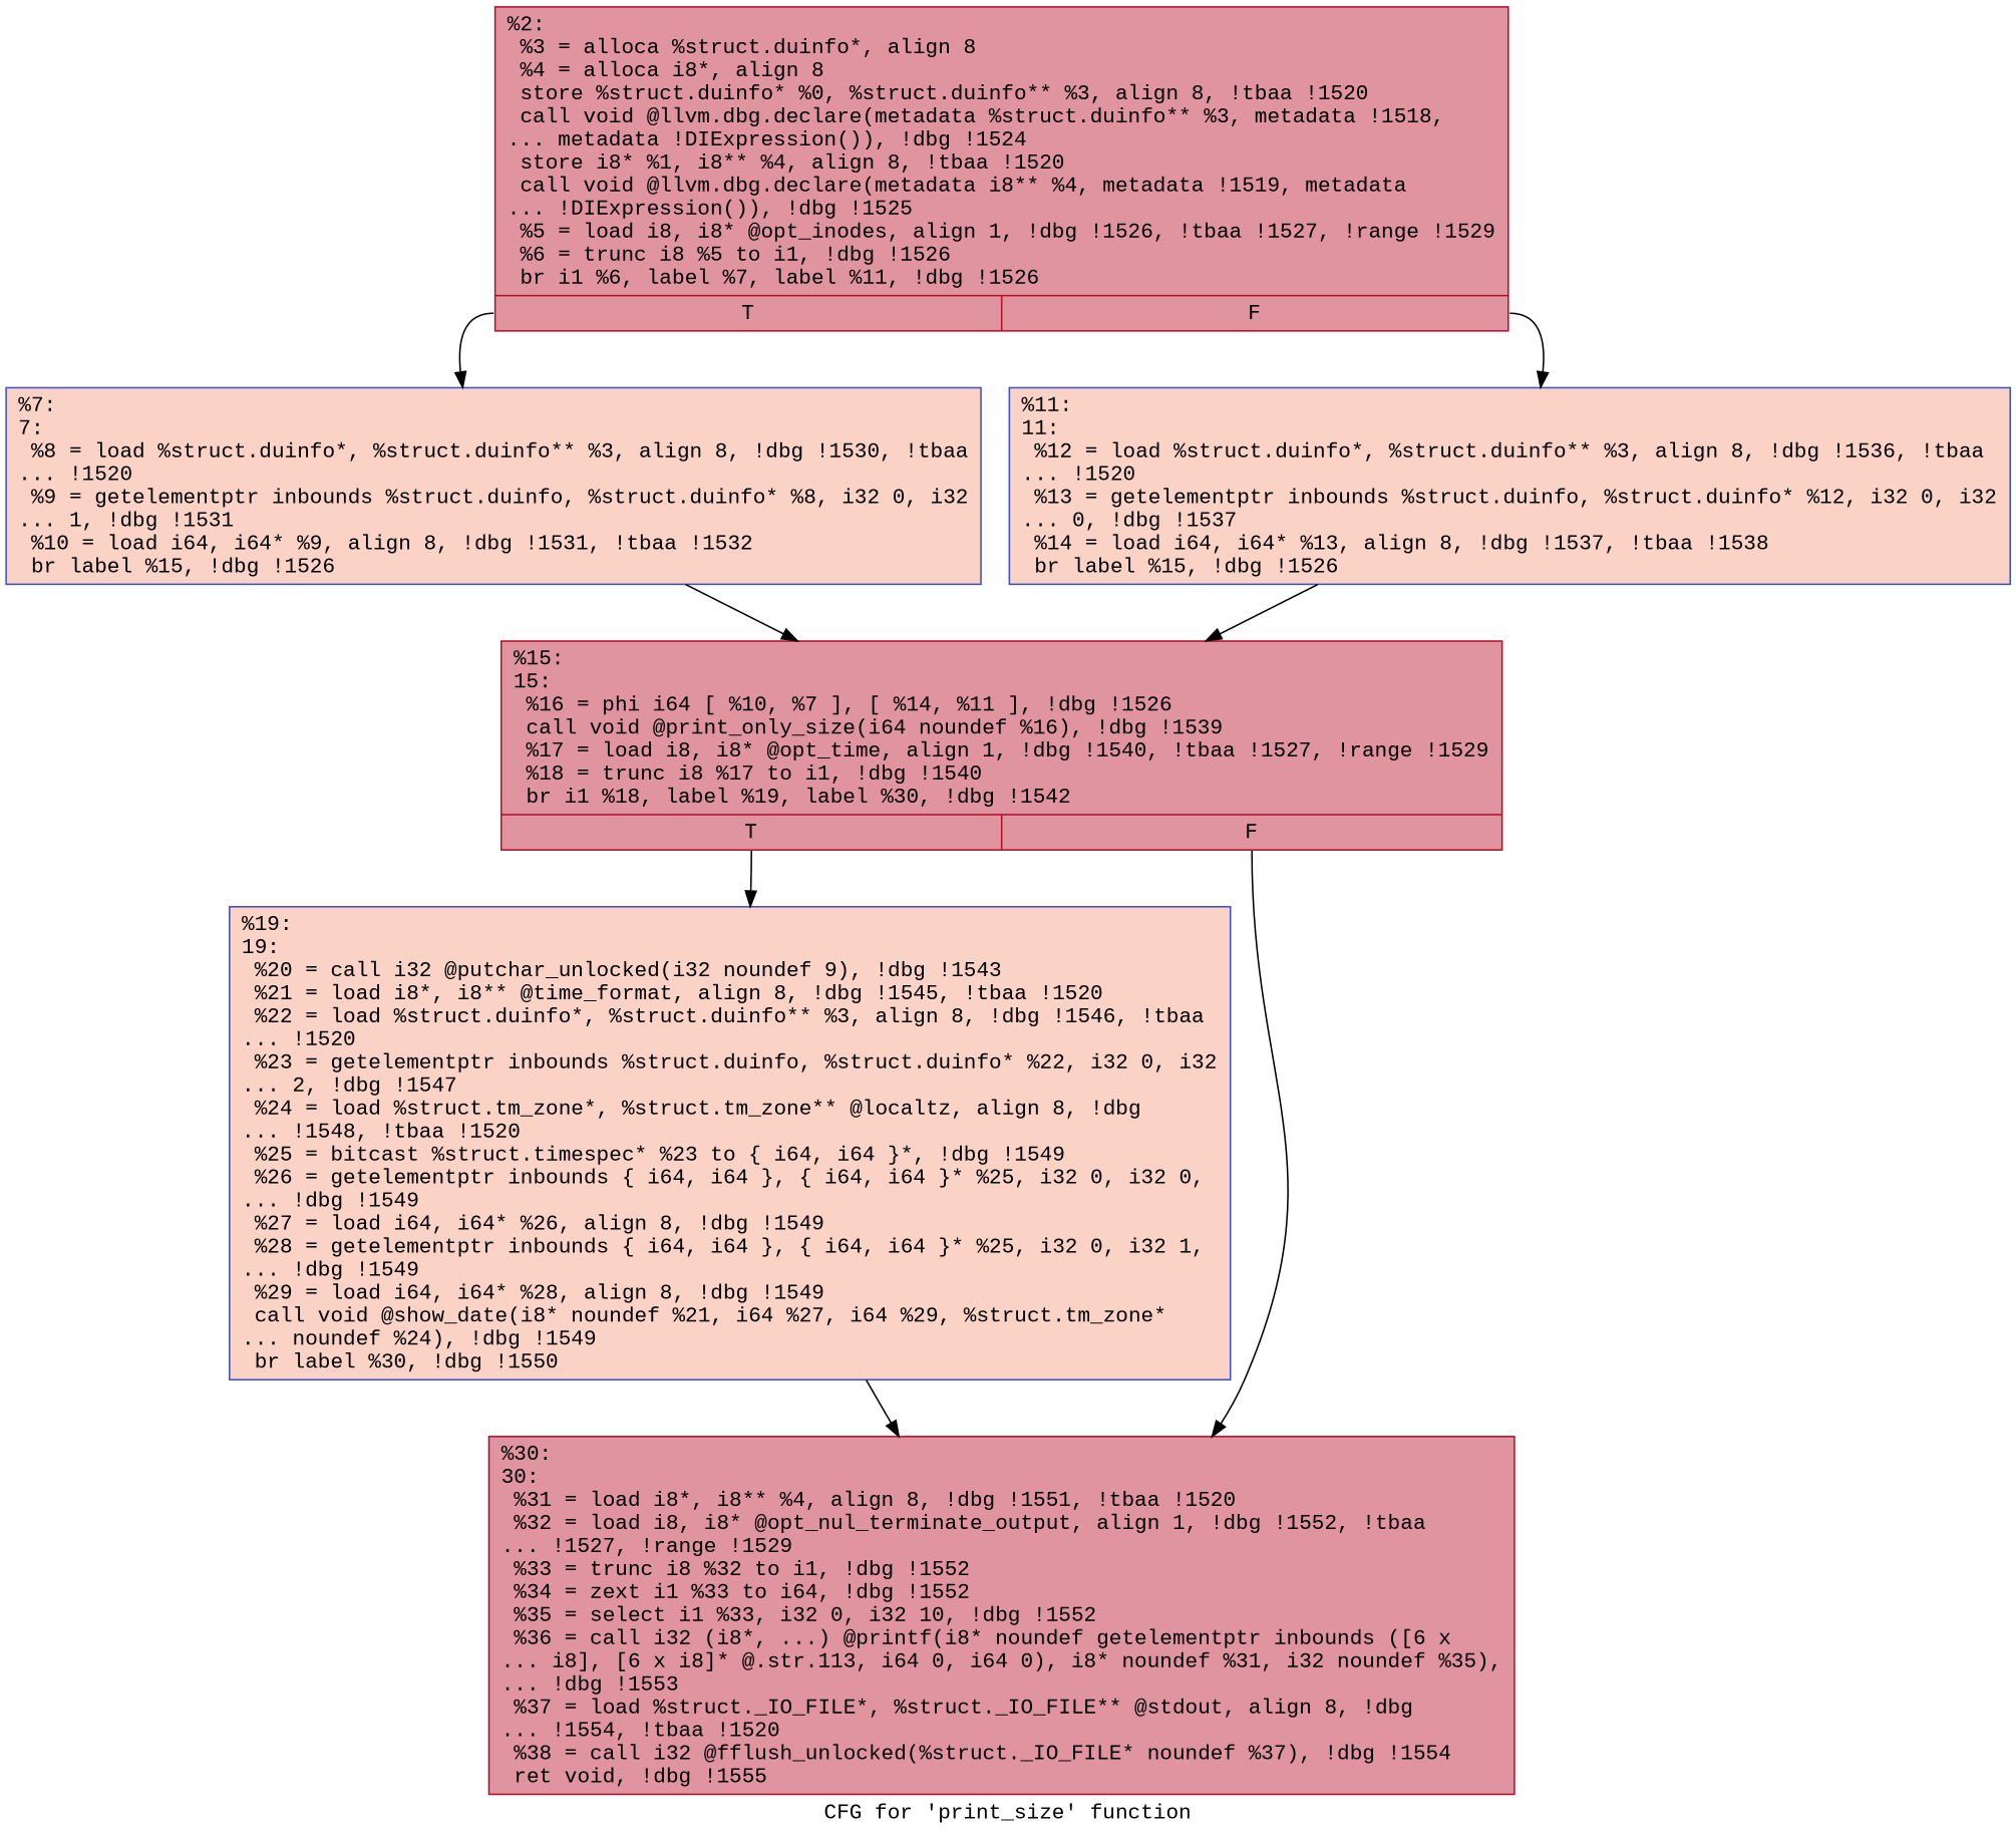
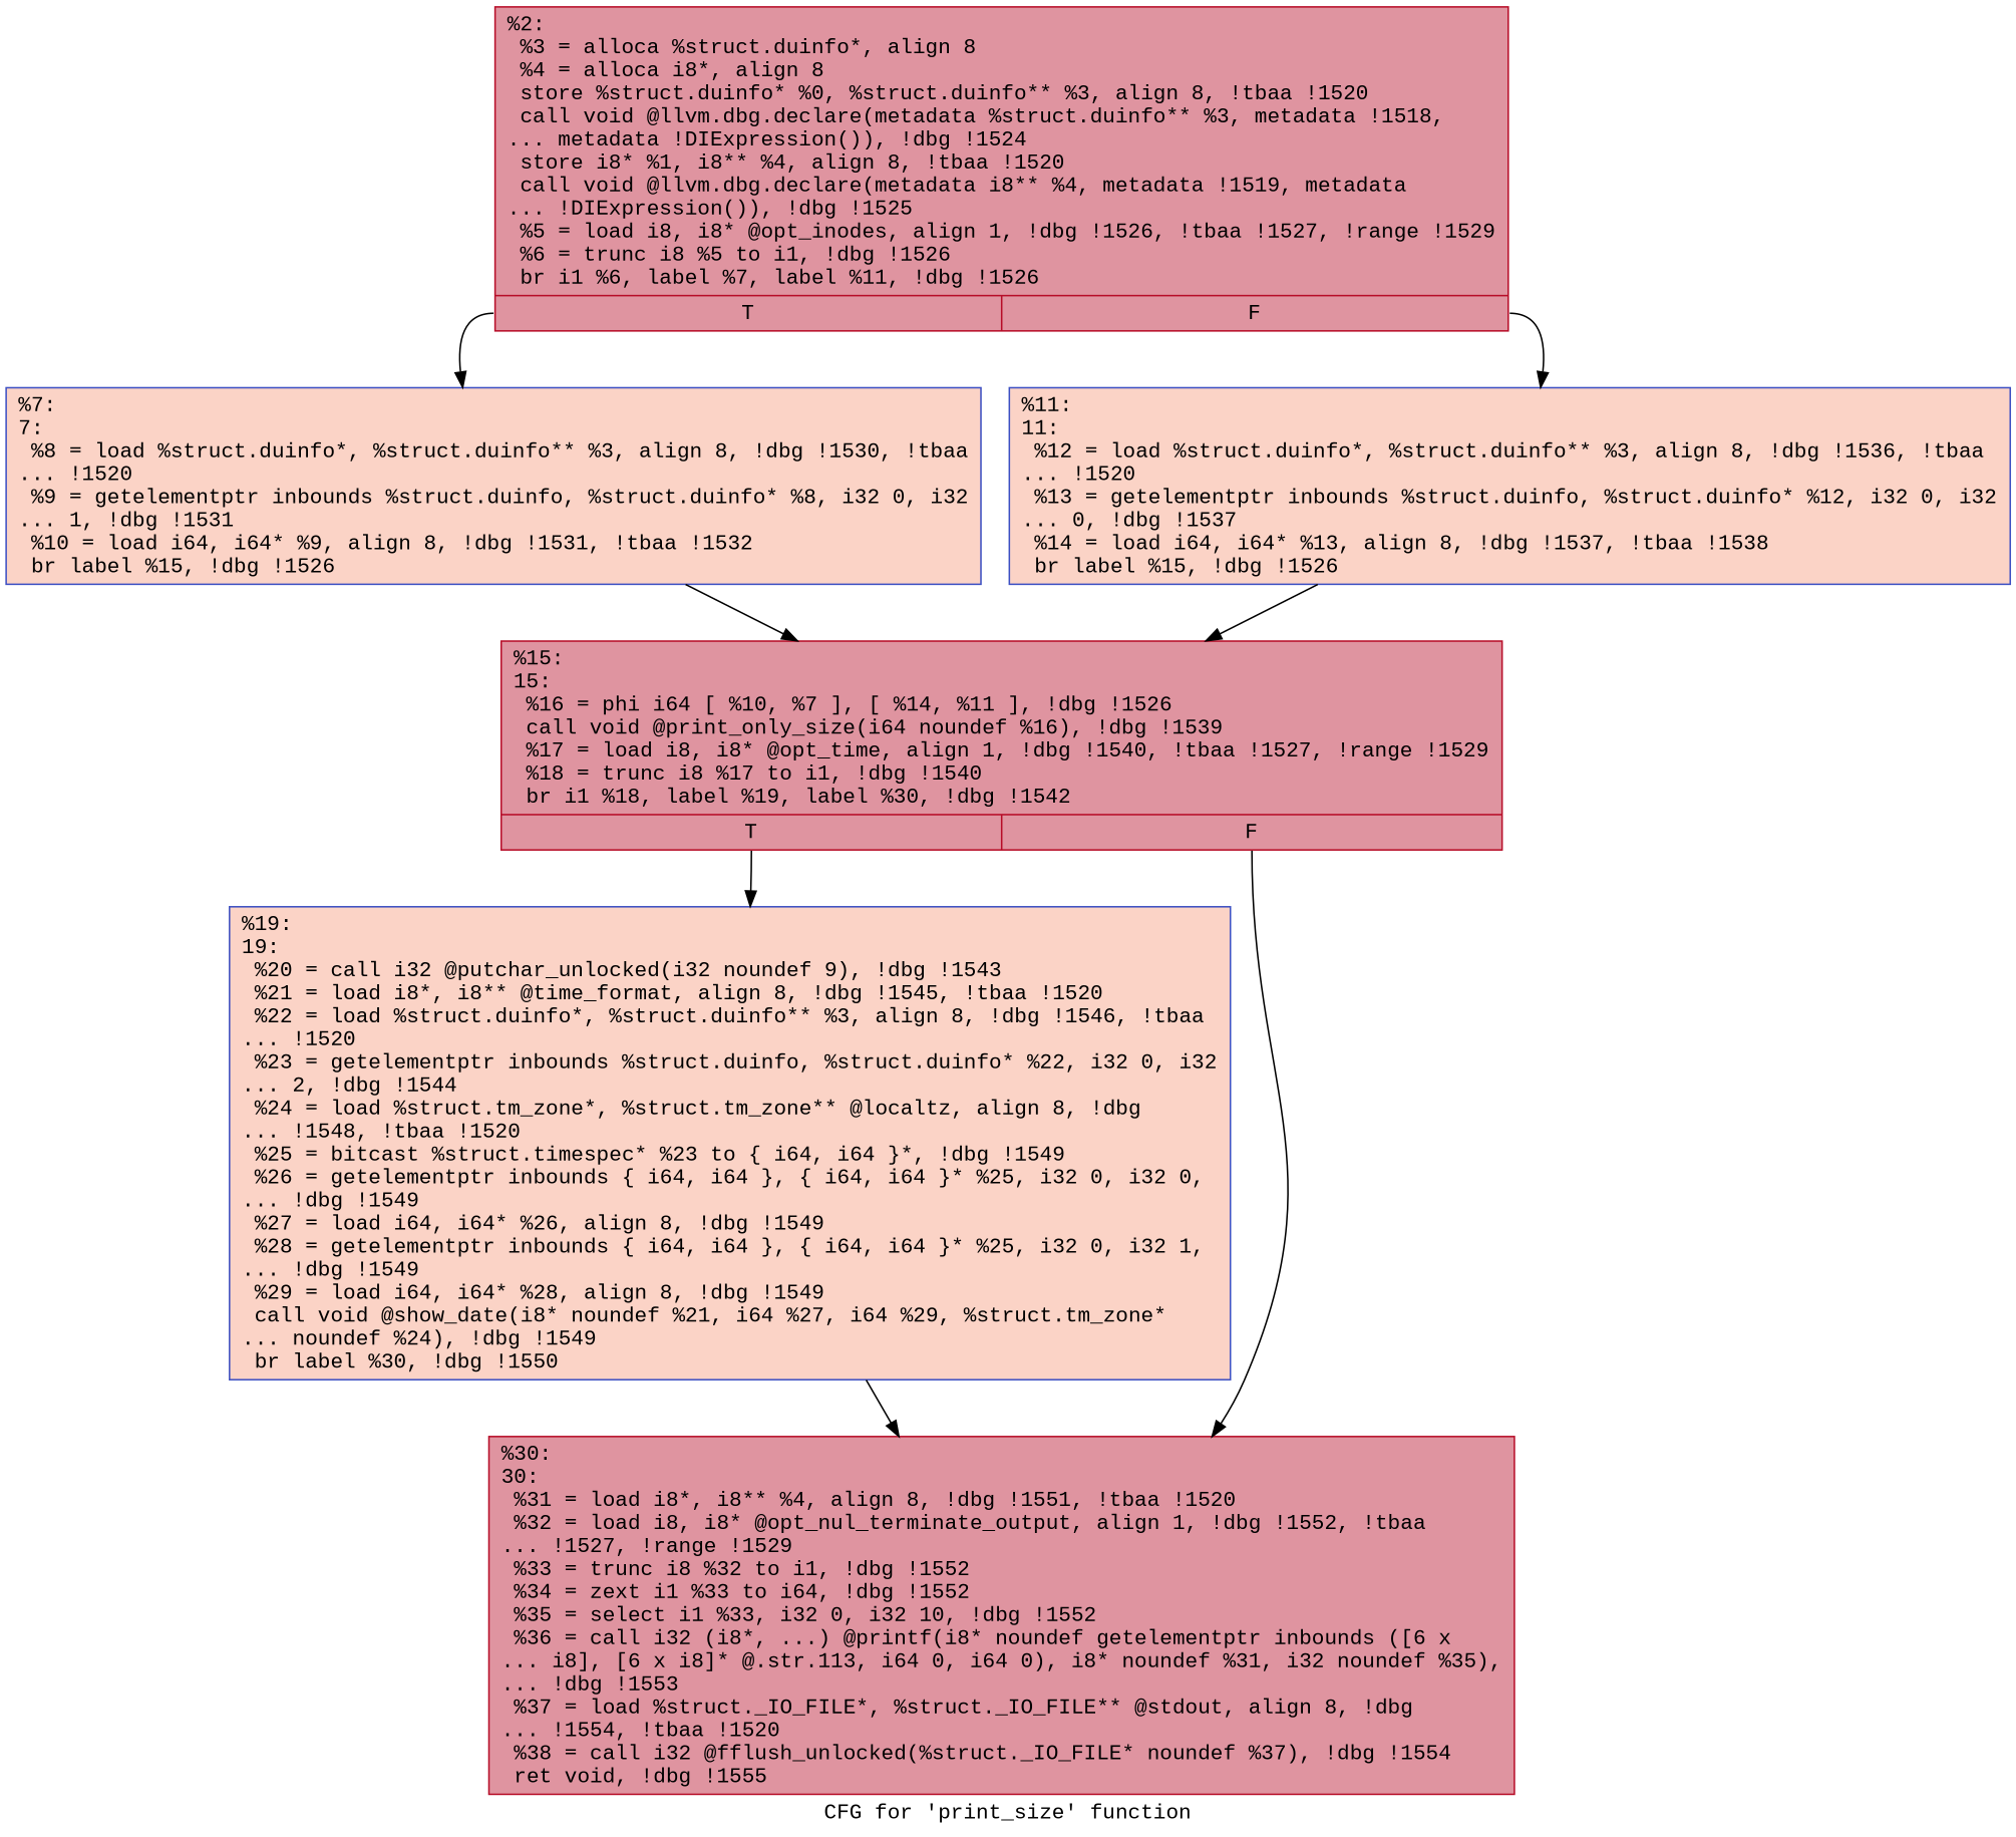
  digraph {
    label="CFG for 'print_size' function"
    fontname="Liberation Mono"
    node [color="#b70d28ff" fillcolor="#b70d2870" shape=record style=filled fontname="Liberation Mono"]
    edge [fontname="Liberation Mono"]
    n1 [label="{%2:\l  %3 = alloca %struct.duinfo*, align 8\l  %4 = alloca i8*, align 8\l  store %struct.duinfo* %0, %struct.duinfo** %3, align 8, !tbaa !1520\l  call void @llvm.dbg.declare(metadata %struct.duinfo** %3, metadata !1518,\l... metadata !DIExpression()), !dbg !1524\l  store i8* %1, i8** %4, align 8, !tbaa !1520\l  call void @llvm.dbg.declare(metadata i8** %4, metadata !1519, metadata\l... !DIExpression()), !dbg !1525\l  %5 = load i8, i8* @opt_inodes, align 1, !dbg !1526, !tbaa !1527, !range !1529\l  %6 = trunc i8 %5 to i1, !dbg !1526\l  br i1 %6, label %7, label %11, !dbg !1526\l|{<s0>T|<s1>F}}"]
    n2 [color="#3d50c3ff" fillcolor="#f59c7d70" label="{%7:\l7:                                                \l  %8 = load %struct.duinfo*, %struct.duinfo** %3, align 8, !dbg !1530, !tbaa\l... !1520\l  %9 = getelementptr inbounds %struct.duinfo, %struct.duinfo* %8, i32 0, i32\l... 1, !dbg !1531\l  %10 = load i64, i64* %9, align 8, !dbg !1531, !tbaa !1532\l  br label %15, !dbg !1526\l}"]
    n3 [color="#3d50c3ff" fillcolor="#f59c7d70" label="{%11:\l11:                                               \l  %12 = load %struct.duinfo*, %struct.duinfo** %3, align 8, !dbg !1536, !tbaa\l... !1520\l  %13 = getelementptr inbounds %struct.duinfo, %struct.duinfo* %12, i32 0, i32\l... 0, !dbg !1537\l  %14 = load i64, i64* %13, align 8, !dbg !1537, !tbaa !1538\l  br label %15, !dbg !1526\l}"]
    n4 [label="{%15:\l15:                                               \l  %16 = phi i64 [ %10, %7 ], [ %14, %11 ], !dbg !1526\l  call void @print_only_size(i64 noundef %16), !dbg !1539\l  %17 = load i8, i8* @opt_time, align 1, !dbg !1540, !tbaa !1527, !range !1529\l  %18 = trunc i8 %17 to i1, !dbg !1540\l  br i1 %18, label %19, label %30, !dbg !1542\l|{<s0>T|<s1>F}}"]
-   n5 [color="#3d50c3ff" fillcolor="#f59c7d70" label="{%19:\l19:                                               \l  %20 = call i32 @putchar_unlocked(i32 noundef 9), !dbg !1543\l  %21 = load i8*, i8** @time_format, align 8, !dbg !1545, !tbaa !1520\l  %22 = load %struct.duinfo*, %struct.duinfo** %3, align 8, !dbg !1546, !tbaa\l... !1520\l  %23 = getelementptr inbounds %struct.duinfo, %struct.duinfo* %22, i32 0, i32\l... 2, !dbg !1547\l  %24 = load %struct.tm_zone*, %struct.tm_zone** @localtz, align 8, !dbg\l... !1548, !tbaa !1520\l  %25 = bitcast %struct.timespec* %23 to \{ i64, i64 \}*, !dbg !1549\l  %26 = getelementptr inbounds \{ i64, i64 \}, \{ i64, i64 \}* %25, i32 0, i32 0,\l... !dbg !1549\l  %27 = load i64, i64* %26, align 8, !dbg !1549\l  %28 = getelementptr inbounds \{ i64, i64 \}, \{ i64, i64 \}* %25, i32 0, i32 1,\l... !dbg !1549\l  %29 = load i64, i64* %28, align 8, !dbg !1549\l  call void @show_date(i8* noundef %21, i64 %27, i64 %29, %struct.tm_zone*\l... noundef %24), !dbg !1549\l  br label %30, !dbg !1550\l}"]
+   n5 [color="#3d50c3ff" fillcolor="#f59c7d70" label="{%19:\l19:                                               \l  %20 = call i32 @putchar_unlocked(i32 noundef 9), !dbg !1543\l  %21 = load i8*, i8** @time_format, align 8, !dbg !1545, !tbaa !1520\l  %22 = load %struct.duinfo*, %struct.duinfo** %3, align 8, !dbg !1546, !tbaa\l... !1520\l  %23 = getelementptr inbounds %struct.duinfo, %struct.duinfo* %22, i32 0, i32\l... 2, !dbg !1544\l  %24 = load %struct.tm_zone*, %struct.tm_zone** @localtz, align 8, !dbg\l... !1548, !tbaa !1520\l  %25 = bitcast %struct.timespec* %23 to \{ i64, i64 \}*, !dbg !1549\l  %26 = getelementptr inbounds \{ i64, i64 \}, \{ i64, i64 \}* %25, i32 0, i32 0,\l... !dbg !1549\l  %27 = load i64, i64* %26, align 8, !dbg !1549\l  %28 = getelementptr inbounds \{ i64, i64 \}, \{ i64, i64 \}* %25, i32 0, i32 1,\l... !dbg !1549\l  %29 = load i64, i64* %28, align 8, !dbg !1549\l  call void @show_date(i8* noundef %21, i64 %27, i64 %29, %struct.tm_zone*\l... noundef %24), !dbg !1549\l  br label %30, !dbg !1550\l}"]
    n6 [label="{%30:\l30:                                               \l  %31 = load i8*, i8** %4, align 8, !dbg !1551, !tbaa !1520\l  %32 = load i8, i8* @opt_nul_terminate_output, align 1, !dbg !1552, !tbaa\l... !1527, !range !1529\l  %33 = trunc i8 %32 to i1, !dbg !1552\l  %34 = zext i1 %33 to i64, !dbg !1552\l  %35 = select i1 %33, i32 0, i32 10, !dbg !1552\l  %36 = call i32 (i8*, ...) @printf(i8* noundef getelementptr inbounds ([6 x\l... i8], [6 x i8]* @.str.113, i64 0, i64 0), i8* noundef %31, i32 noundef %35),\l... !dbg !1553\l  %37 = load %struct._IO_FILE*, %struct._IO_FILE** @stdout, align 8, !dbg\l... !1554, !tbaa !1520\l  %38 = call i32 @fflush_unlocked(%struct._IO_FILE* noundef %37), !dbg !1554\l  ret void, !dbg !1555\l}"]
    n1 -> n2 [tailport=s0]
    n1 -> n3 [tailport=s1]
    n2 -> n4
    n3 -> n4
    n4 -> n5 [tailport=s0]
    n4 -> n6 [tailport=s1]
    n5 -> n6
  }
